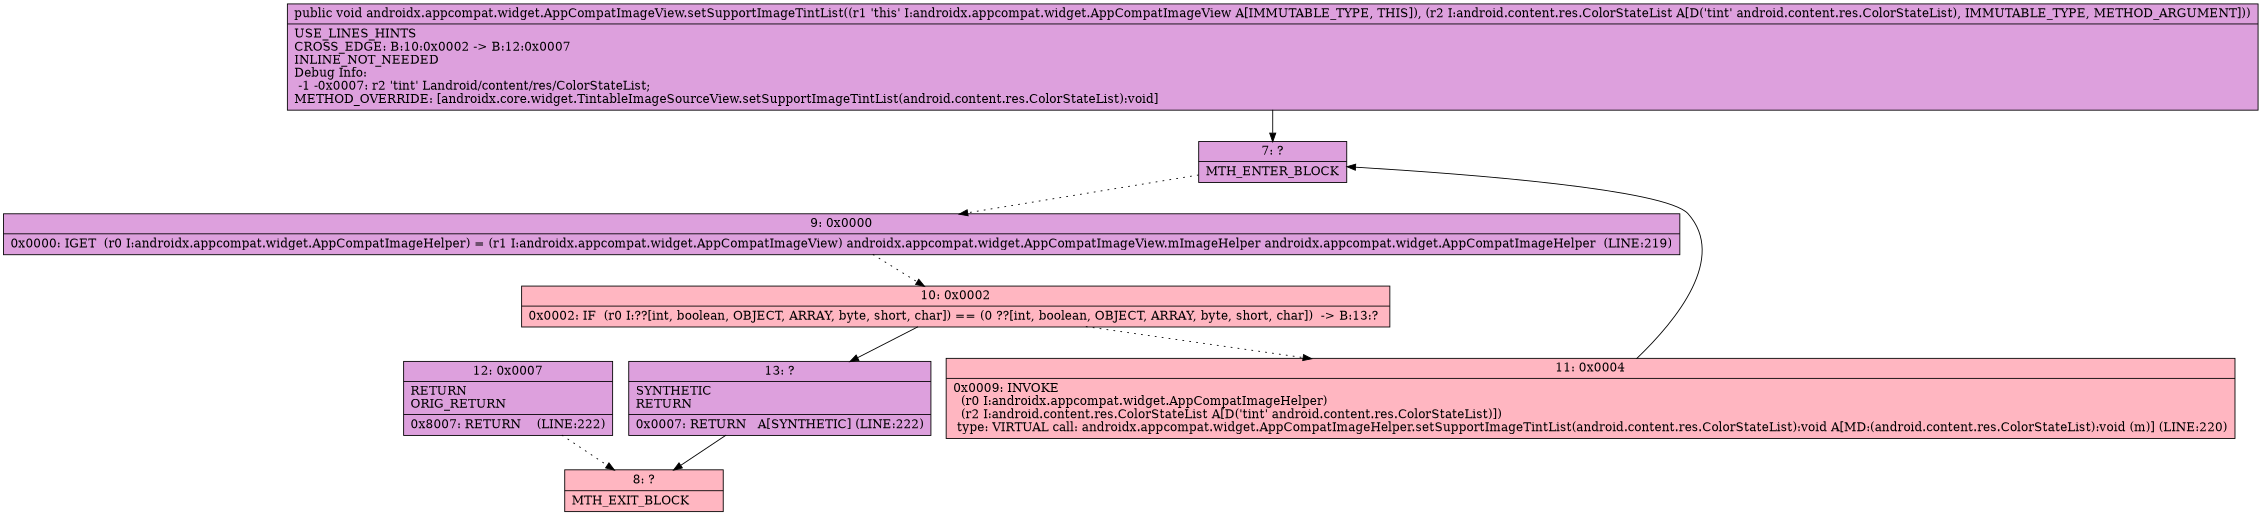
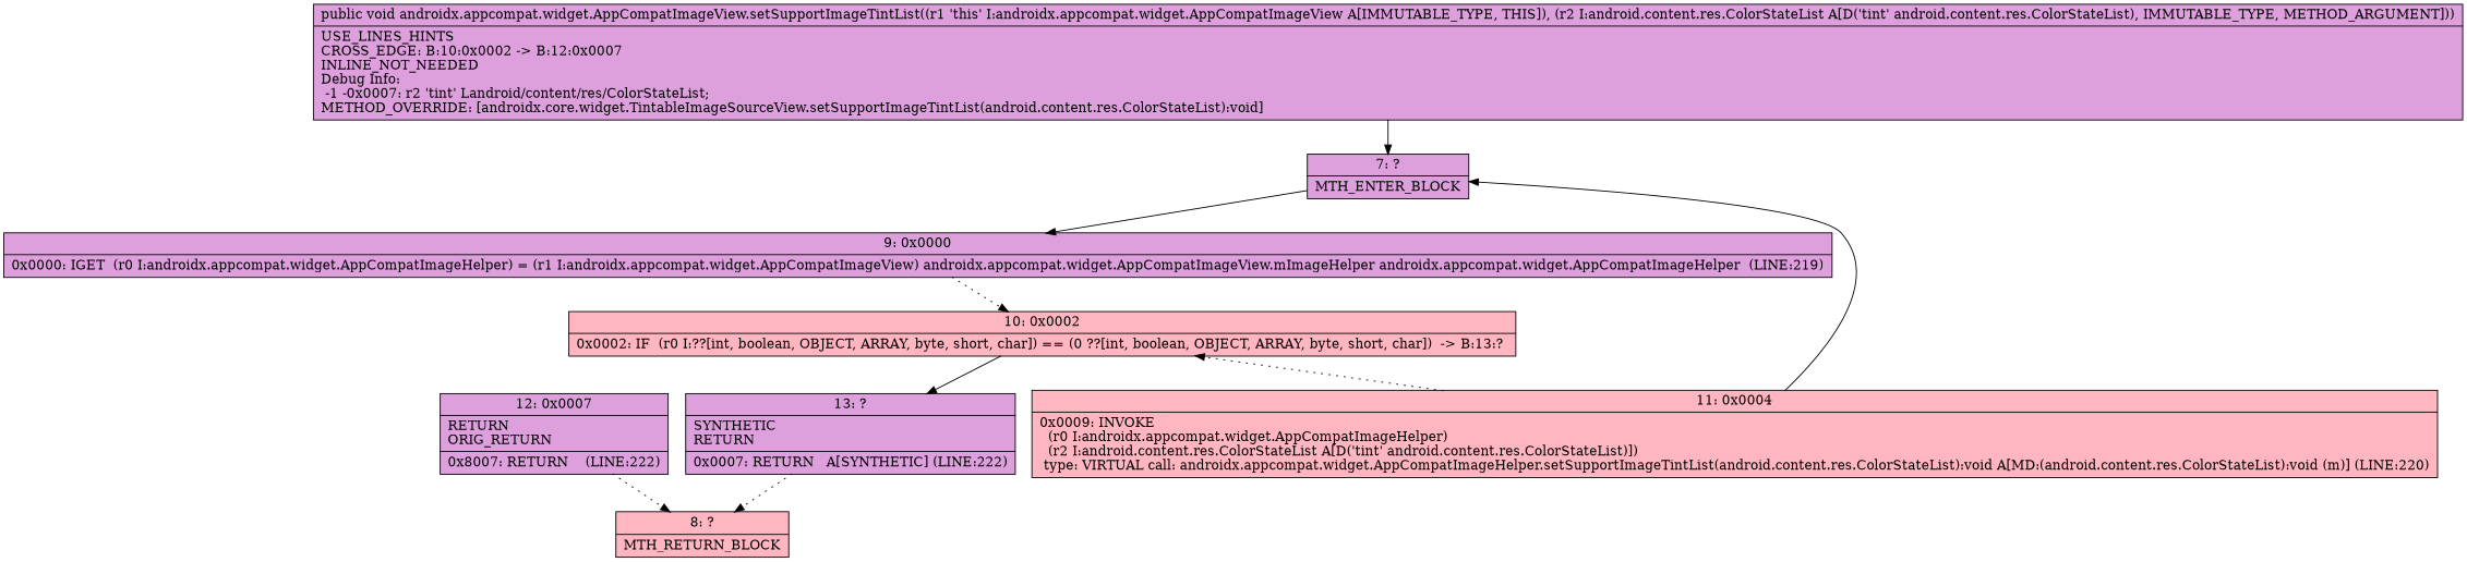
  digraph {
    node [fillcolor=plum shape=record style=filled]
    edge [style=solid]
    n1 [label="{7\:\ ?|MTH_ENTER_BLOCK\l}"]
    n2 [label="{9\:\ 0x0000|0x0000: IGET  (r0 I:androidx.appcompat.widget.AppCompatImageHelper) = (r1 I:androidx.appcompat.widget.AppCompatImageView) androidx.appcompat.widget.AppCompatImageView.mImageHelper androidx.appcompat.widget.AppCompatImageHelper  (LINE:219)\l}"]
    n3 [fillcolor=lightpink label="{10\:\ 0x0002|0x0002: IF  (r0 I:??[int, boolean, OBJECT, ARRAY, byte, short, char]) == (0 ??[int, boolean, OBJECT, ARRAY, byte, short, char])  \-\> B:13:? \l}"]
    n4 [fillcolor=lightpink label="{11\:\ 0x0004|0x0009: INVOKE  \l  (r0 I:androidx.appcompat.widget.AppCompatImageHelper)\l  (r2 I:android.content.res.ColorStateList A[D('tint' android.content.res.ColorStateList)])\l type: VIRTUAL call: androidx.appcompat.widget.AppCompatImageHelper.setSupportImageTintList(android.content.res.ColorStateList):void A[MD:(android.content.res.ColorStateList):void (m)] (LINE:220)\l}"]
    n5 [label="{13\:\ ?|SYNTHETIC\lRETURN\l|0x0007: RETURN   A[SYNTHETIC] (LINE:222)\l}"]
-   n6 [fillcolor=lightpink label="{8\:\ ?|MTH_EXIT_BLOCK\l}"]
+   n6 [fillcolor=lightpink label="{8\:\ ?|MTH_RETURN_BLOCK\l}"]
    n7 [label="{12\:\ 0x0007|RETURN\lORIG_RETURN\l|0x8007: RETURN    (LINE:222)\l}"]
    n8 [label="{public void androidx.appcompat.widget.AppCompatImageView.setSupportImageTintList((r1 'this' I:androidx.appcompat.widget.AppCompatImageView A[IMMUTABLE_TYPE, THIS]), (r2 I:android.content.res.ColorStateList A[D('tint' android.content.res.ColorStateList), IMMUTABLE_TYPE, METHOD_ARGUMENT]))  | USE_LINES_HINTS\lCROSS_EDGE: B:10:0x0002 \-\> B:12:0x0007\lINLINE_NOT_NEEDED\lDebug Info:\l  \-1 \-0x0007: r2 'tint' Landroid\/content\/res\/ColorStateList;\lMETHOD_OVERRIDE: [androidx.core.widget.TintableImageSourceView.setSupportImageTintList(android.content.res.ColorStateList):void]\l}"]
-   n1 -> n2 [style=dotted]
+   n1 -> n2
    n2 -> n3 [style=dotted]
-   n3 -> n4 [style=dotted]
+   n4 -> n3 [style=dotted]
    n3 -> n5
    n4 -> n1
-   n5 -> n6
+   n5 -> n6 [style=dotted]
    n7 -> n6 [style=dotted]
    n8 -> n1
  }
